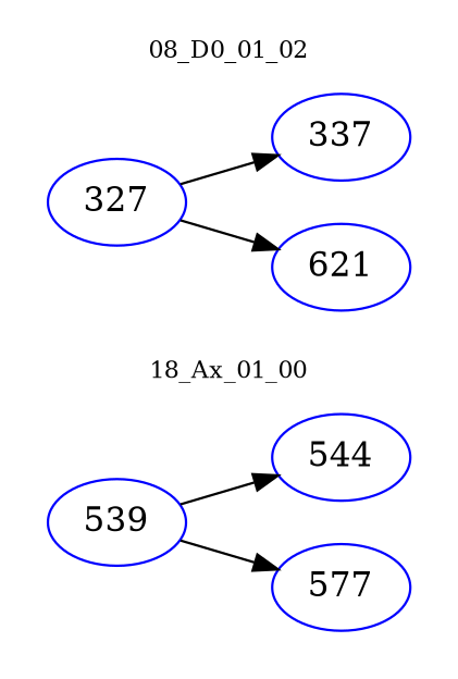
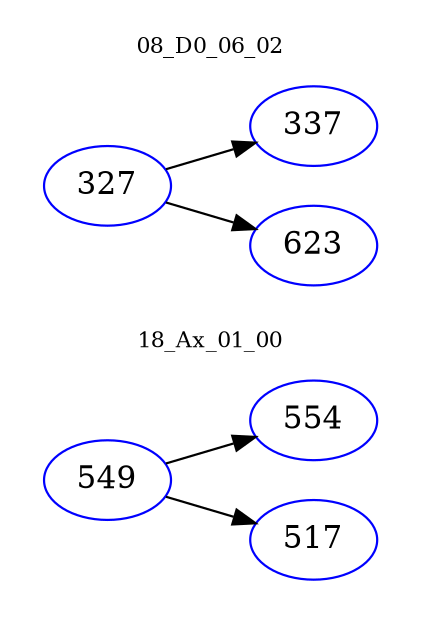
  digraph {
    rankdir=LR
    node [color=blue]
    edge [color=black]
-   n1 [label=539]
-   n2 [label=577]
-   n3 [label=544]
+   n1 [label=549]
+   n2 [label=517]
+   n3 [label=554]
    n4 [label=327]
-   n5 [label=621]
+   n5 [label=623]
    n6 [label=337]
    subgraph cluster_1 {
      color=white
      fontsize=10
      label="18_Ax_01_00"
      n1
      n2
      n3
    }
    subgraph cluster_2 {
      color=white
      fontsize=10
-     label="08_D0_01_02"
+     label="08_D0_06_02"
      n4
      n5
      n6
    }
    n1 -> n2
    n1 -> n3
    n4 -> n5
    n4 -> n6
  }
